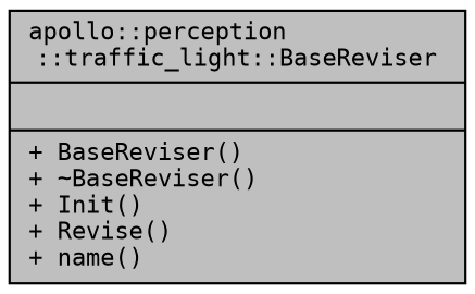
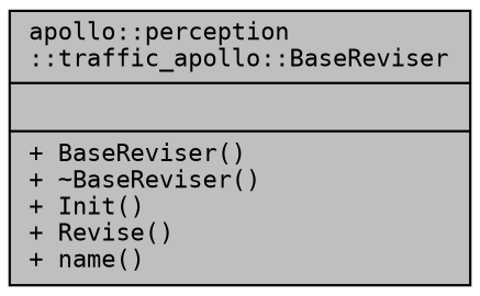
  digraph {
    fontname="DejaVu Sans Mono"
-   n1 [color=black fillcolor=grey75 fontcolor=black fontname="DejaVu Sans Mono" fontsize=10 height=0.2 label="{apollo::perception\l::traffic_light::BaseReviser\n||+ BaseReviser()\l+ ~BaseReviser()\l+ Init()\l+ Revise()\l+ name()\l}" shape=record style=filled width=0.4]
+   n1 [color=black fillcolor=grey75 fontcolor=black fontname="DejaVu Sans Mono" fontsize=10 height=0.2 label="{apollo::perception\l::traffic_apollo::BaseReviser\n||+ BaseReviser()\l+ ~BaseReviser()\l+ Init()\l+ Revise()\l+ name()\l}" shape=record style=filled width=0.4]
  }
